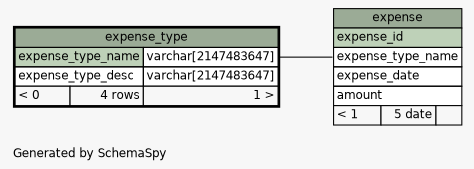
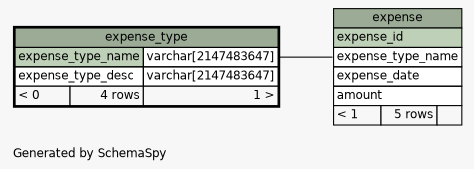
  digraph {
    bgcolor="#f7f7f7"
    fontname=Helvetica
    fontsize=11
    label="\nGenerated by SchemaSpy"
    labeljust=l
    nodesep=0.18
    rankdir=RL
    ranksep=0.46
    node [fontname=Helvetica fontsize=11 shape=plaintext]
-   n1 [label=<     <TABLE BORDER="0" CELLBORDER="1" CELLSPACING="0" BGCOLOR="#ffffff">       <TR><TD COLSPAN="3" BGCOLOR="#9bab96" ALIGN="CENTER">expense</TD></TR>       <TR><TD PORT="expense_id" COLSPAN="3" BGCOLOR="#bed1b8" ALIGN="LEFT">expense_id</TD></TR>       <TR><TD PORT="expense_type_name" COLSPAN="3" ALIGN="LEFT">expense_type_name</TD></TR>       <TR><TD PORT="expense_date" COLSPAN="3" ALIGN="LEFT">expense_date</TD></TR>       <TR><TD PORT="amount" COLSPAN="3" ALIGN="LEFT">amount</TD></TR>       <TR><TD ALIGN="LEFT" BGCOLOR="#f7f7f7">&lt; 1</TD><TD ALIGN="RIGHT" BGCOLOR="#f7f7f7">5 date</TD><TD ALIGN="RIGHT" BGCOLOR="#f7f7f7">  </TD></TR>     </TABLE>>]
+   n1 [label=<     <TABLE BORDER="0" CELLBORDER="1" CELLSPACING="0" BGCOLOR="#ffffff">       <TR><TD COLSPAN="3" BGCOLOR="#9bab96" ALIGN="CENTER">expense</TD></TR>       <TR><TD PORT="expense_id" COLSPAN="3" BGCOLOR="#bed1b8" ALIGN="LEFT">expense_id</TD></TR>       <TR><TD PORT="expense_type_name" COLSPAN="3" ALIGN="LEFT">expense_type_name</TD></TR>       <TR><TD PORT="expense_date" COLSPAN="3" ALIGN="LEFT">expense_date</TD></TR>       <TR><TD PORT="amount" COLSPAN="3" ALIGN="LEFT">amount</TD></TR>       <TR><TD ALIGN="LEFT" BGCOLOR="#f7f7f7">&lt; 1</TD><TD ALIGN="RIGHT" BGCOLOR="#f7f7f7">5 rows</TD><TD ALIGN="RIGHT" BGCOLOR="#f7f7f7">  </TD></TR>     </TABLE>>]
    n2 [label=<     <TABLE BORDER="2" CELLBORDER="1" CELLSPACING="0" BGCOLOR="#ffffff">       <TR><TD COLSPAN="3" BGCOLOR="#9bab96" ALIGN="CENTER">expense_type</TD></TR>       <TR><TD PORT="expense_type_name" COLSPAN="2" BGCOLOR="#bed1b8" ALIGN="LEFT">expense_type_name</TD><TD PORT="expense_type_name.type" ALIGN="LEFT">varchar[2147483647]</TD></TR>       <TR><TD PORT="expense_type_desc" COLSPAN="2" ALIGN="LEFT">expense_type_desc</TD><TD PORT="expense_type_desc.type" ALIGN="LEFT">varchar[2147483647]</TD></TR>       <TR><TD ALIGN="LEFT" BGCOLOR="#f7f7f7">&lt; 0</TD><TD ALIGN="RIGHT" BGCOLOR="#f7f7f7">4 rows</TD><TD ALIGN="RIGHT" BGCOLOR="#f7f7f7">1 &gt;</TD></TR>     </TABLE>>]
    n1 -> n2 [arrowhead=none arrowsize=0.8 arrowtail=crowodot headport="expense_type_name.type:e" tailport="expense_type_name:w"]
  }
